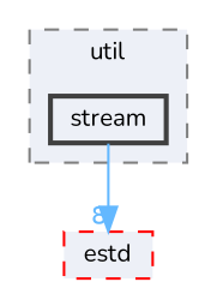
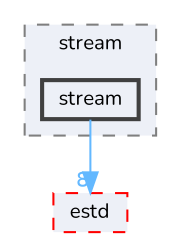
  digraph {
    compound=true
    fontname=Nunito
    node [fillcolor="#edf0f7" fontname=Nunito fontsize=10 shape=box]
    n1 [color=grey25 height=0.2 label=stream style="filled,bold" width=0.4]
    n2 [color=red height=0.2 label=estd style="filled,dashed" width=0.4]
    subgraph cluster_1 {
      bgcolor="#edf0f7"
      fontsize=10
-     label=util
+     label=stream
      pencolor=grey50
      style="filled,dashed"
      n1
    }
    n1 -> n2 [color=steelblue1 fontcolor=steelblue1 fontname=Nunito fontsize=10 headlabel=8 labeldistance=1.5 labelfontname=Helvetica labelfontsize=10]
  }
